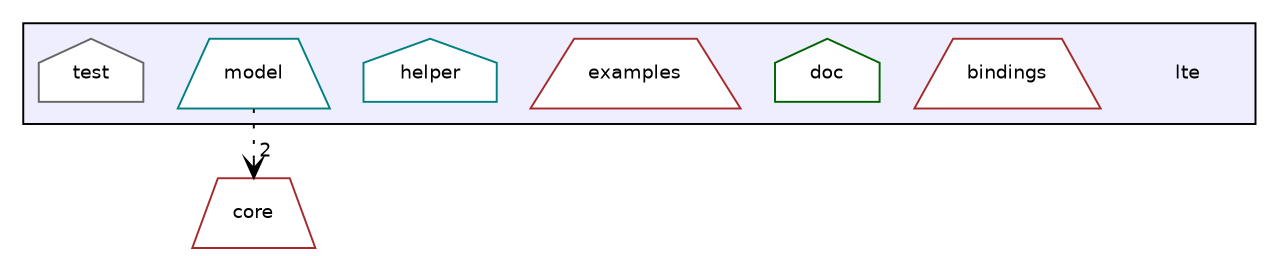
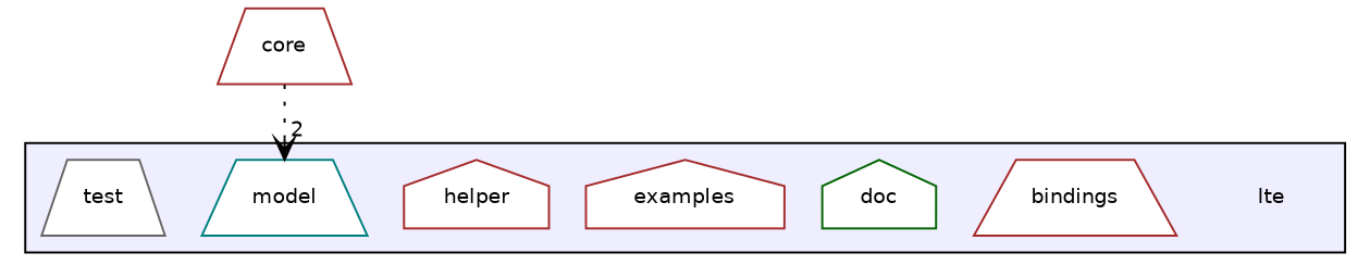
  digraph {
    compound=true
    node [fontname=Helvetica fontsize=10 shape=trapezium color=brown fillcolor=white style=filled]
    n1 [label=lte shape=plaintext fillcolor="" style=""]
    n2 [label=bindings]
    n3 [color=darkgreen label=doc shape=house]
-   n4 [label=examples]
-   n5 [color=teal label=helper shape=house]
+   n4 [label=examples shape=house]
+   n5 [label=helper shape=house]
    n6 [color=teal label=model]
-   n7 [color=gray40 label=test shape=house]
+   n7 [color=gray40 label=test]
    n8 [label=core]
    subgraph cluster_1 {
      bgcolor="#eeeeff"
      pencolor=black
      n1
      n2
      n3
      n4
      n5
      n6
      n7
    }
-   n6 -> n8 [headlabel=2 labeldistance=1.5 labelfontname=Helvetica labelfontsize=10 style=dotted arrowhead=vee]
+   n8 -> n6 [headlabel=2 labeldistance=1.5 labelfontname=Helvetica labelfontsize=10 style=dotted arrowhead=vee]
  }
